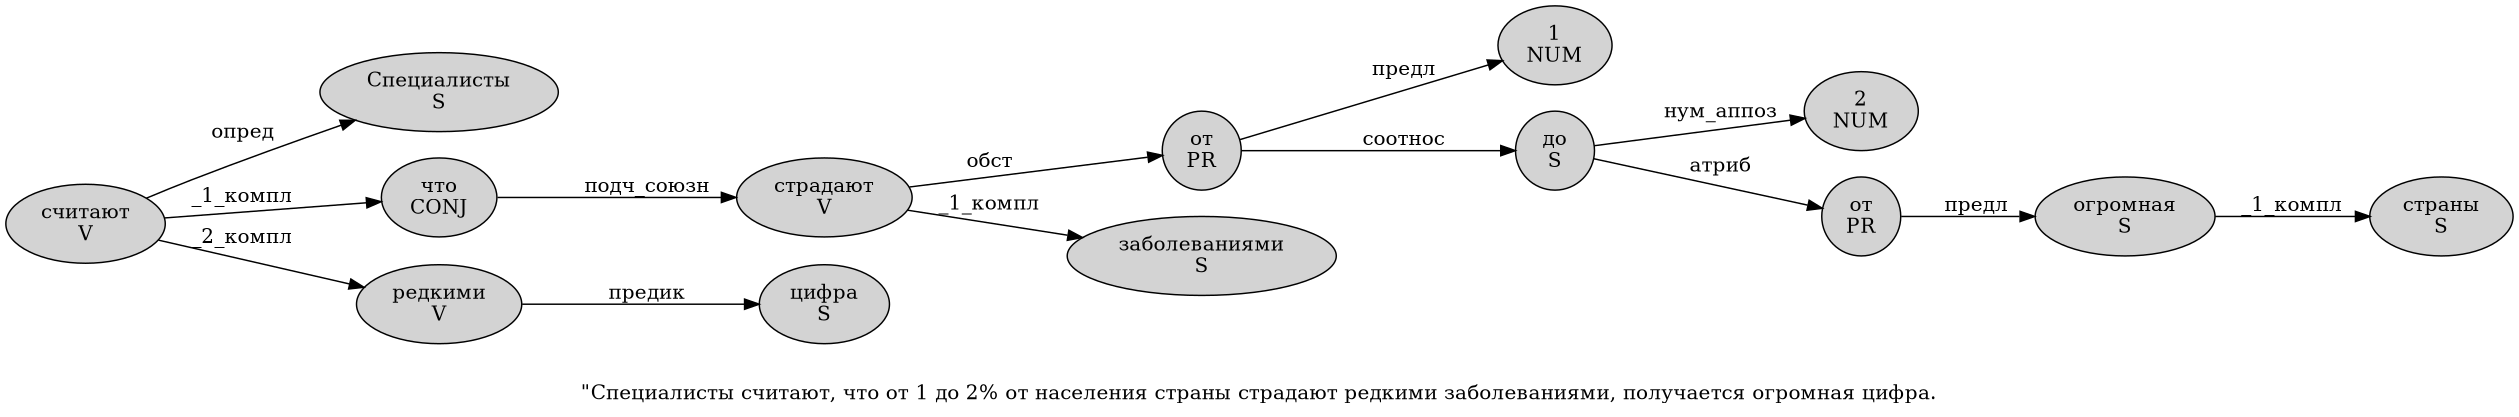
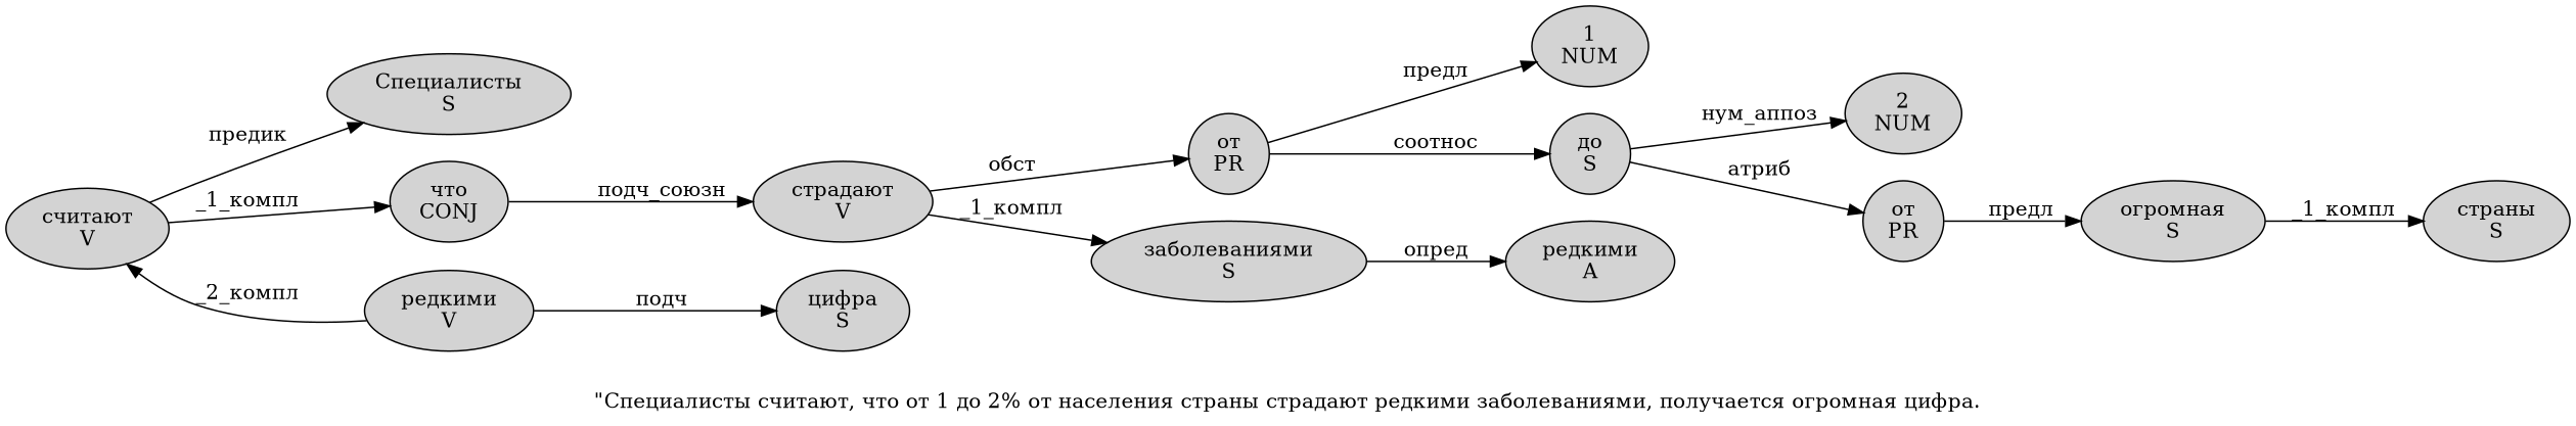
  digraph {
    label="\"Специалисты считают, что от 1 до 2% от населения страны страдают редкими заболеваниями, получается огромная цифра."
    rankdir=LR
    node [fillcolor=lightgray penwidth=1 shape=ellipse style=filled]
    n1 [label="Специалисты\nS"]
    n2 [label="считают\nV"]
    n3 [label="что\nCONJ"]
    n4 [label="редкими\nV"]
    n5 [label="страдают\nV"]
    n6 [label="цифра\nS"]
    n7 [label="от\nPR"]
    n8 [label="заболеваниями\nS"]
    n9 [label="1\nNUM"]
    n10 [label="до\nS"]
    n11 [label="2\nNUM"]
    n12 [label="от\nPR"]
    n13 [label="огромная\nS"]
    n14 [label="страны\nS"]
-   n2 -> n1 [label="опред"]
+   n15 [label="редкими\nA"]
+   n2 -> n1 [label="предик"]
    n2 -> n3 [label="_1_компл"]
-   n2 -> n4 [label="_2_компл"]
+   n4 -> n2 [label="_2_компл"]
    n3 -> n5 [label="подч_союзн"]
-   n4 -> n6 [label="предик"]
+   n4 -> n6 [label="подч"]
    n5 -> n7 [label="обст"]
    n5 -> n8 [label="_1_компл"]
    n7 -> n9 [label="предл"]
    n7 -> n10 [label="соотнос"]
+   n8 -> n15 [label="опред"]
    n10 -> n11 [label="нум_аппоз"]
    n10 -> n12 [label="атриб"]
    n12 -> n13 [label="предл"]
    n13 -> n14 [label="_1_компл"]
  }
